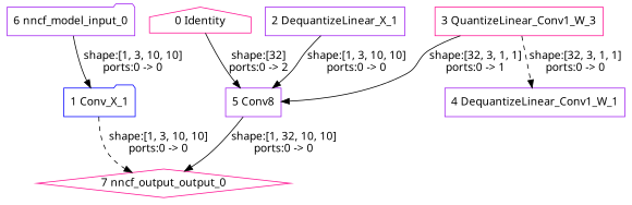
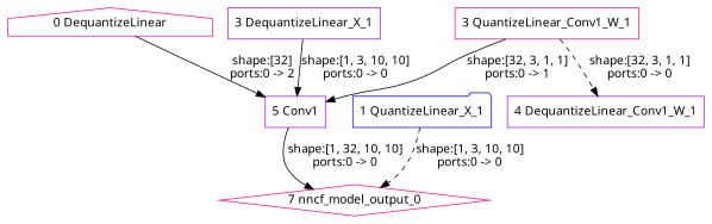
  strict digraph {
    fontname="Noto Sans"
    node [color=purple fontname="Noto Sans" shape=box type=QuantizeLinear]
    edge [fontname="Noto Sans" style=solid]
-   "0 Identity" [color=deeppink shape=house type=Identity]
-   "5 Conv1" [type=Conv label="5 Conv8"]
-   "7 nncf_model_output_0" [color=deeppink shape=diamond type=nncf_model_output label="7 nncf_output_output_0"]
-   "1 QuantizeLinear_X_1" [color=blue shape=folder label="1 Conv_X_1"]
-   "2 DequantizeLinear_X_1" [type=DequantizeLinear]
-   "3 QuantizeLinear_Conv1_W_1" [color=deeppink label="3 QuantizeLinear_Conv1_W_3"]
+   "0 Identity" [color=deeppink shape=house type=Identity label="0 DequantizeLinear"]
+   "5 Conv1" [type=Conv]
+   "7 nncf_model_output_0" [color=deeppink shape=diamond type=nncf_model_output]
+   "1 QuantizeLinear_X_1" [color=blue shape=folder]
+   "2 DequantizeLinear_X_1" [type=DequantizeLinear label="3 DequantizeLinear_X_1"]
+   "3 QuantizeLinear_Conv1_W_1" [color=deeppink]
    "4 DequantizeLinear_Conv1_W_1" [type=DequantizeLinear]
-   "6 nncf_model_input_0" [shape=folder type=nncf_model_input]
    "0 Identity" -> "5 Conv1" [label="shape:[32]\nports:0 -> 2"]
    "5 Conv1" -> "7 nncf_model_output_0" [label="shape:[1, 32, 10, 10]\nports:0 -> 0"]
    "1 QuantizeLinear_X_1" -> "7 nncf_model_output_0" [label="shape:[1, 3, 10, 10]\nports:0 -> 0" style=dashed]
    "2 DequantizeLinear_X_1" -> "5 Conv1" [label="shape:[1, 3, 10, 10]\nports:0 -> 0"]
    "3 QuantizeLinear_Conv1_W_1" -> "5 Conv1" [label="shape:[32, 3, 1, 1]\nports:0 -> 1"]
    "3 QuantizeLinear_Conv1_W_1" -> "4 DequantizeLinear_Conv1_W_1" [label="shape:[32, 3, 1, 1]\nports:0 -> 0" style=dashed]
-   "6 nncf_model_input_0" -> "1 QuantizeLinear_X_1" [label="shape:[1, 3, 10, 10]\nports:0 -> 0"]
  }
